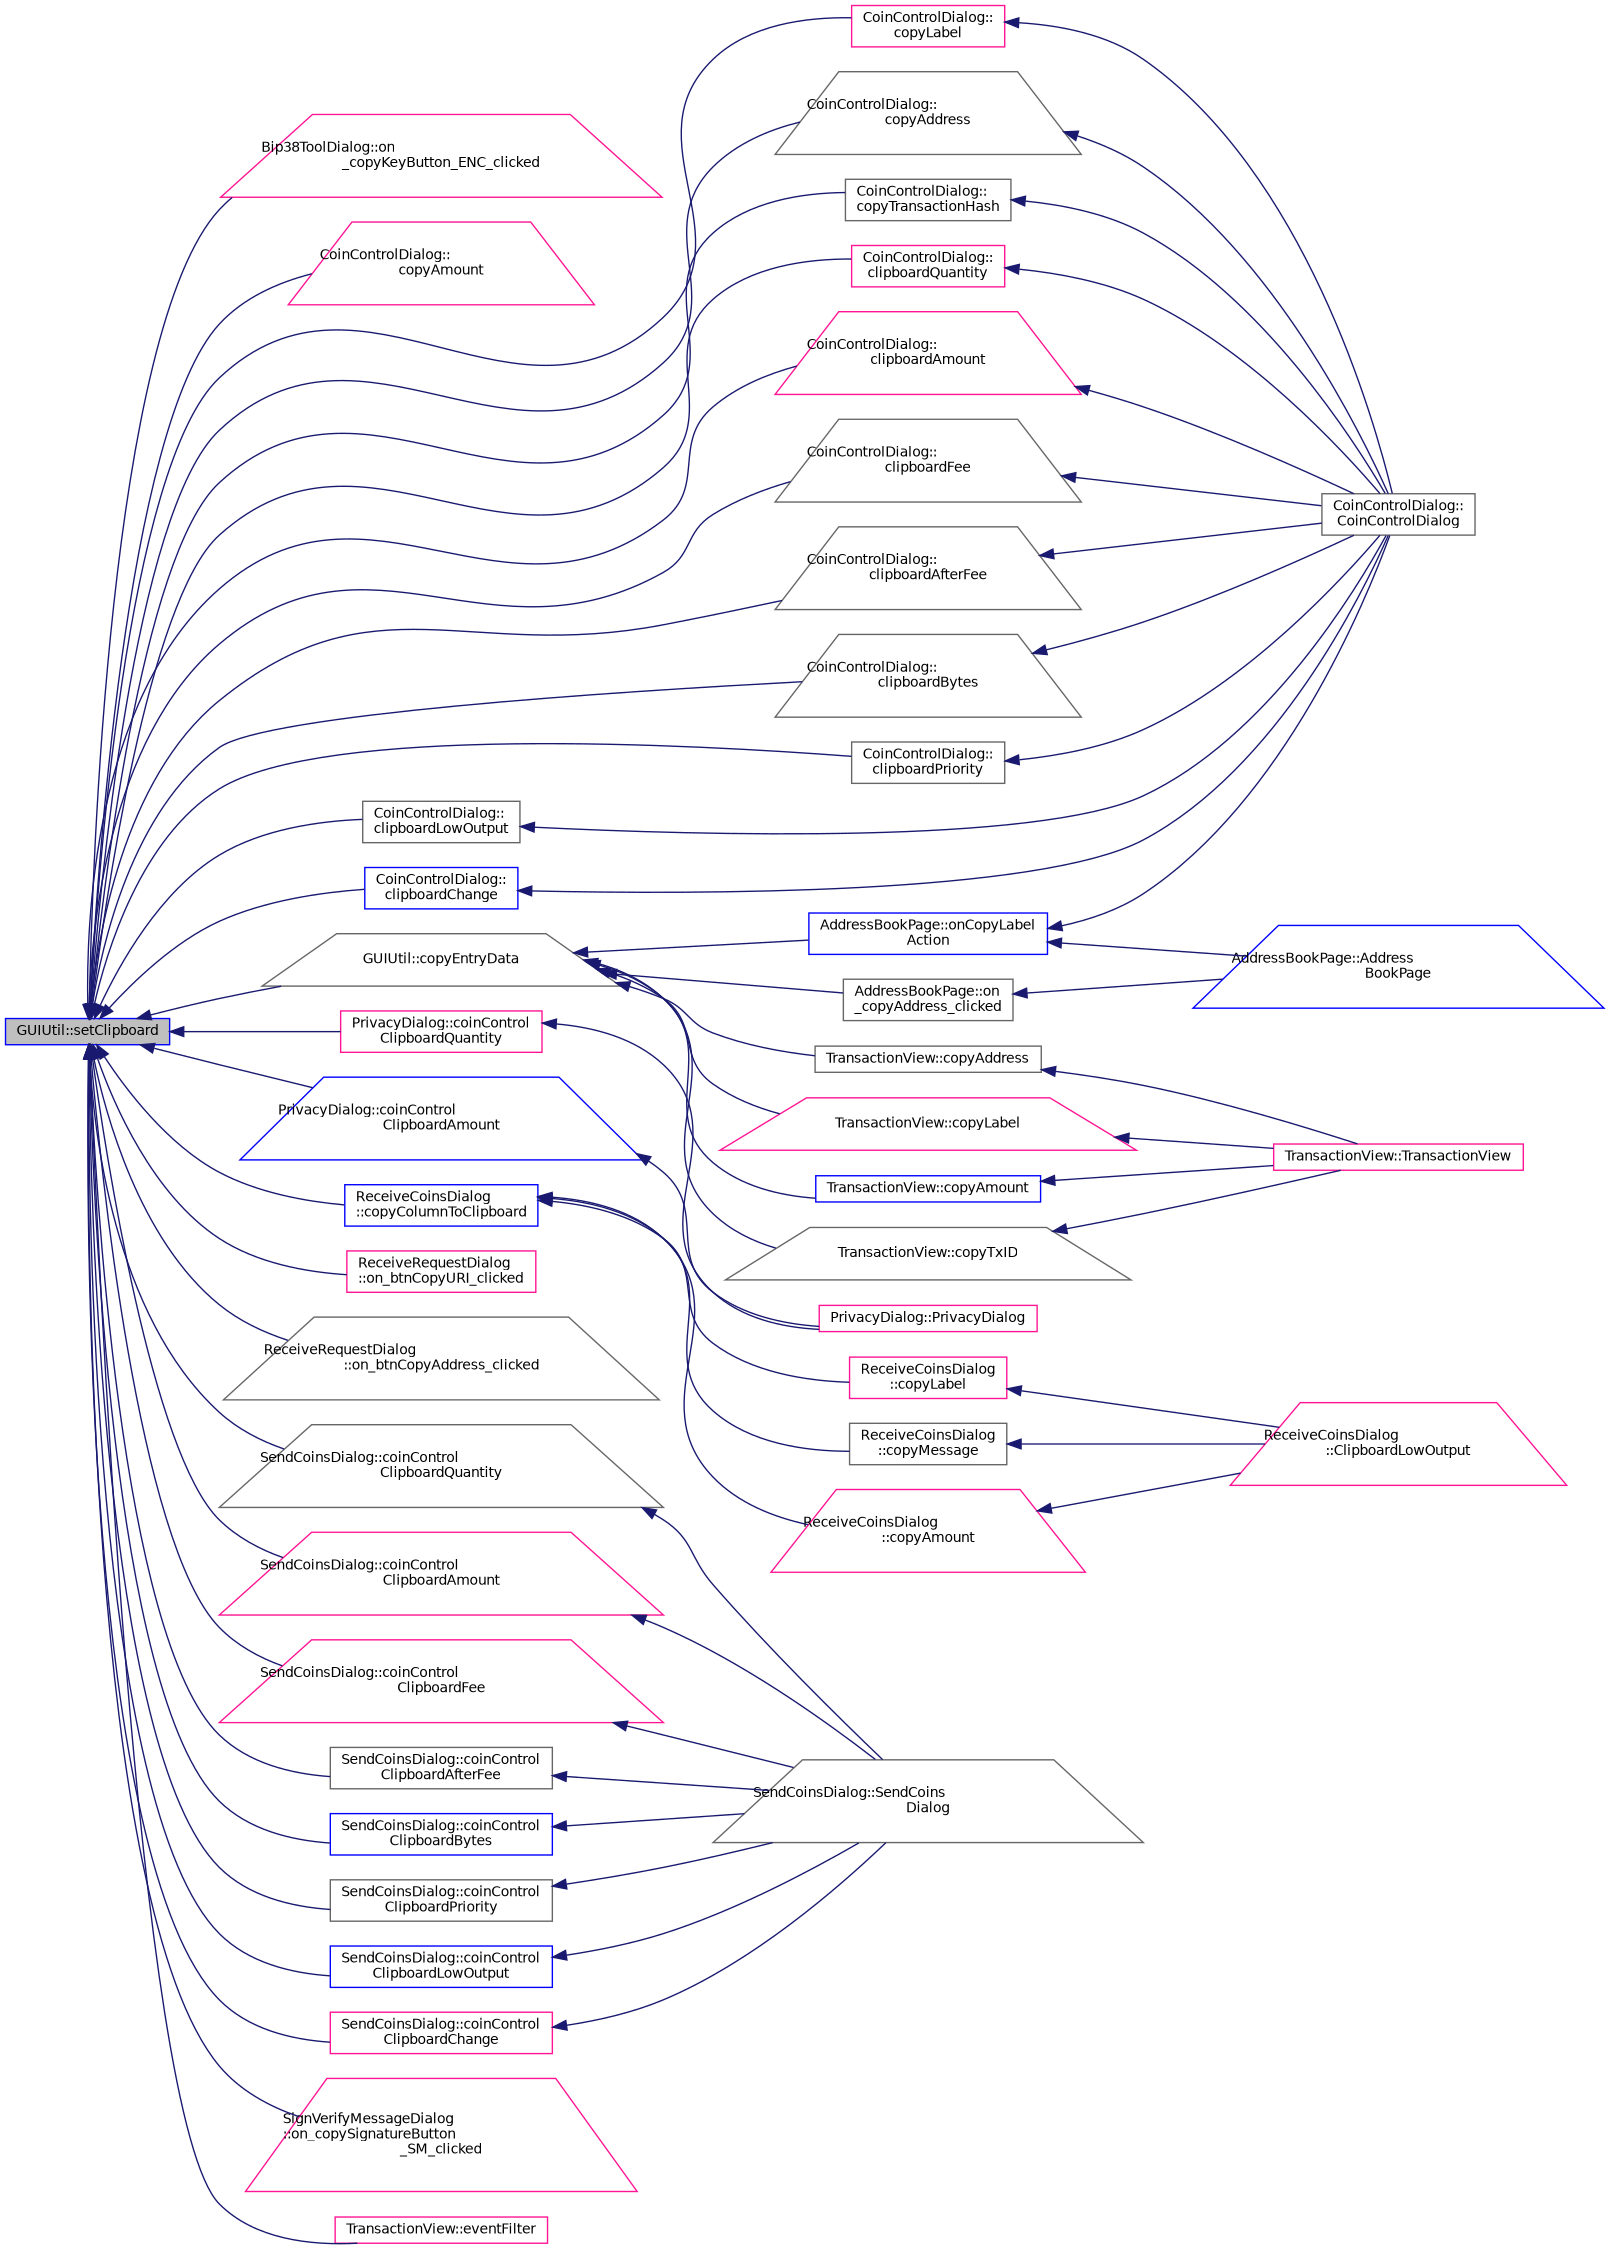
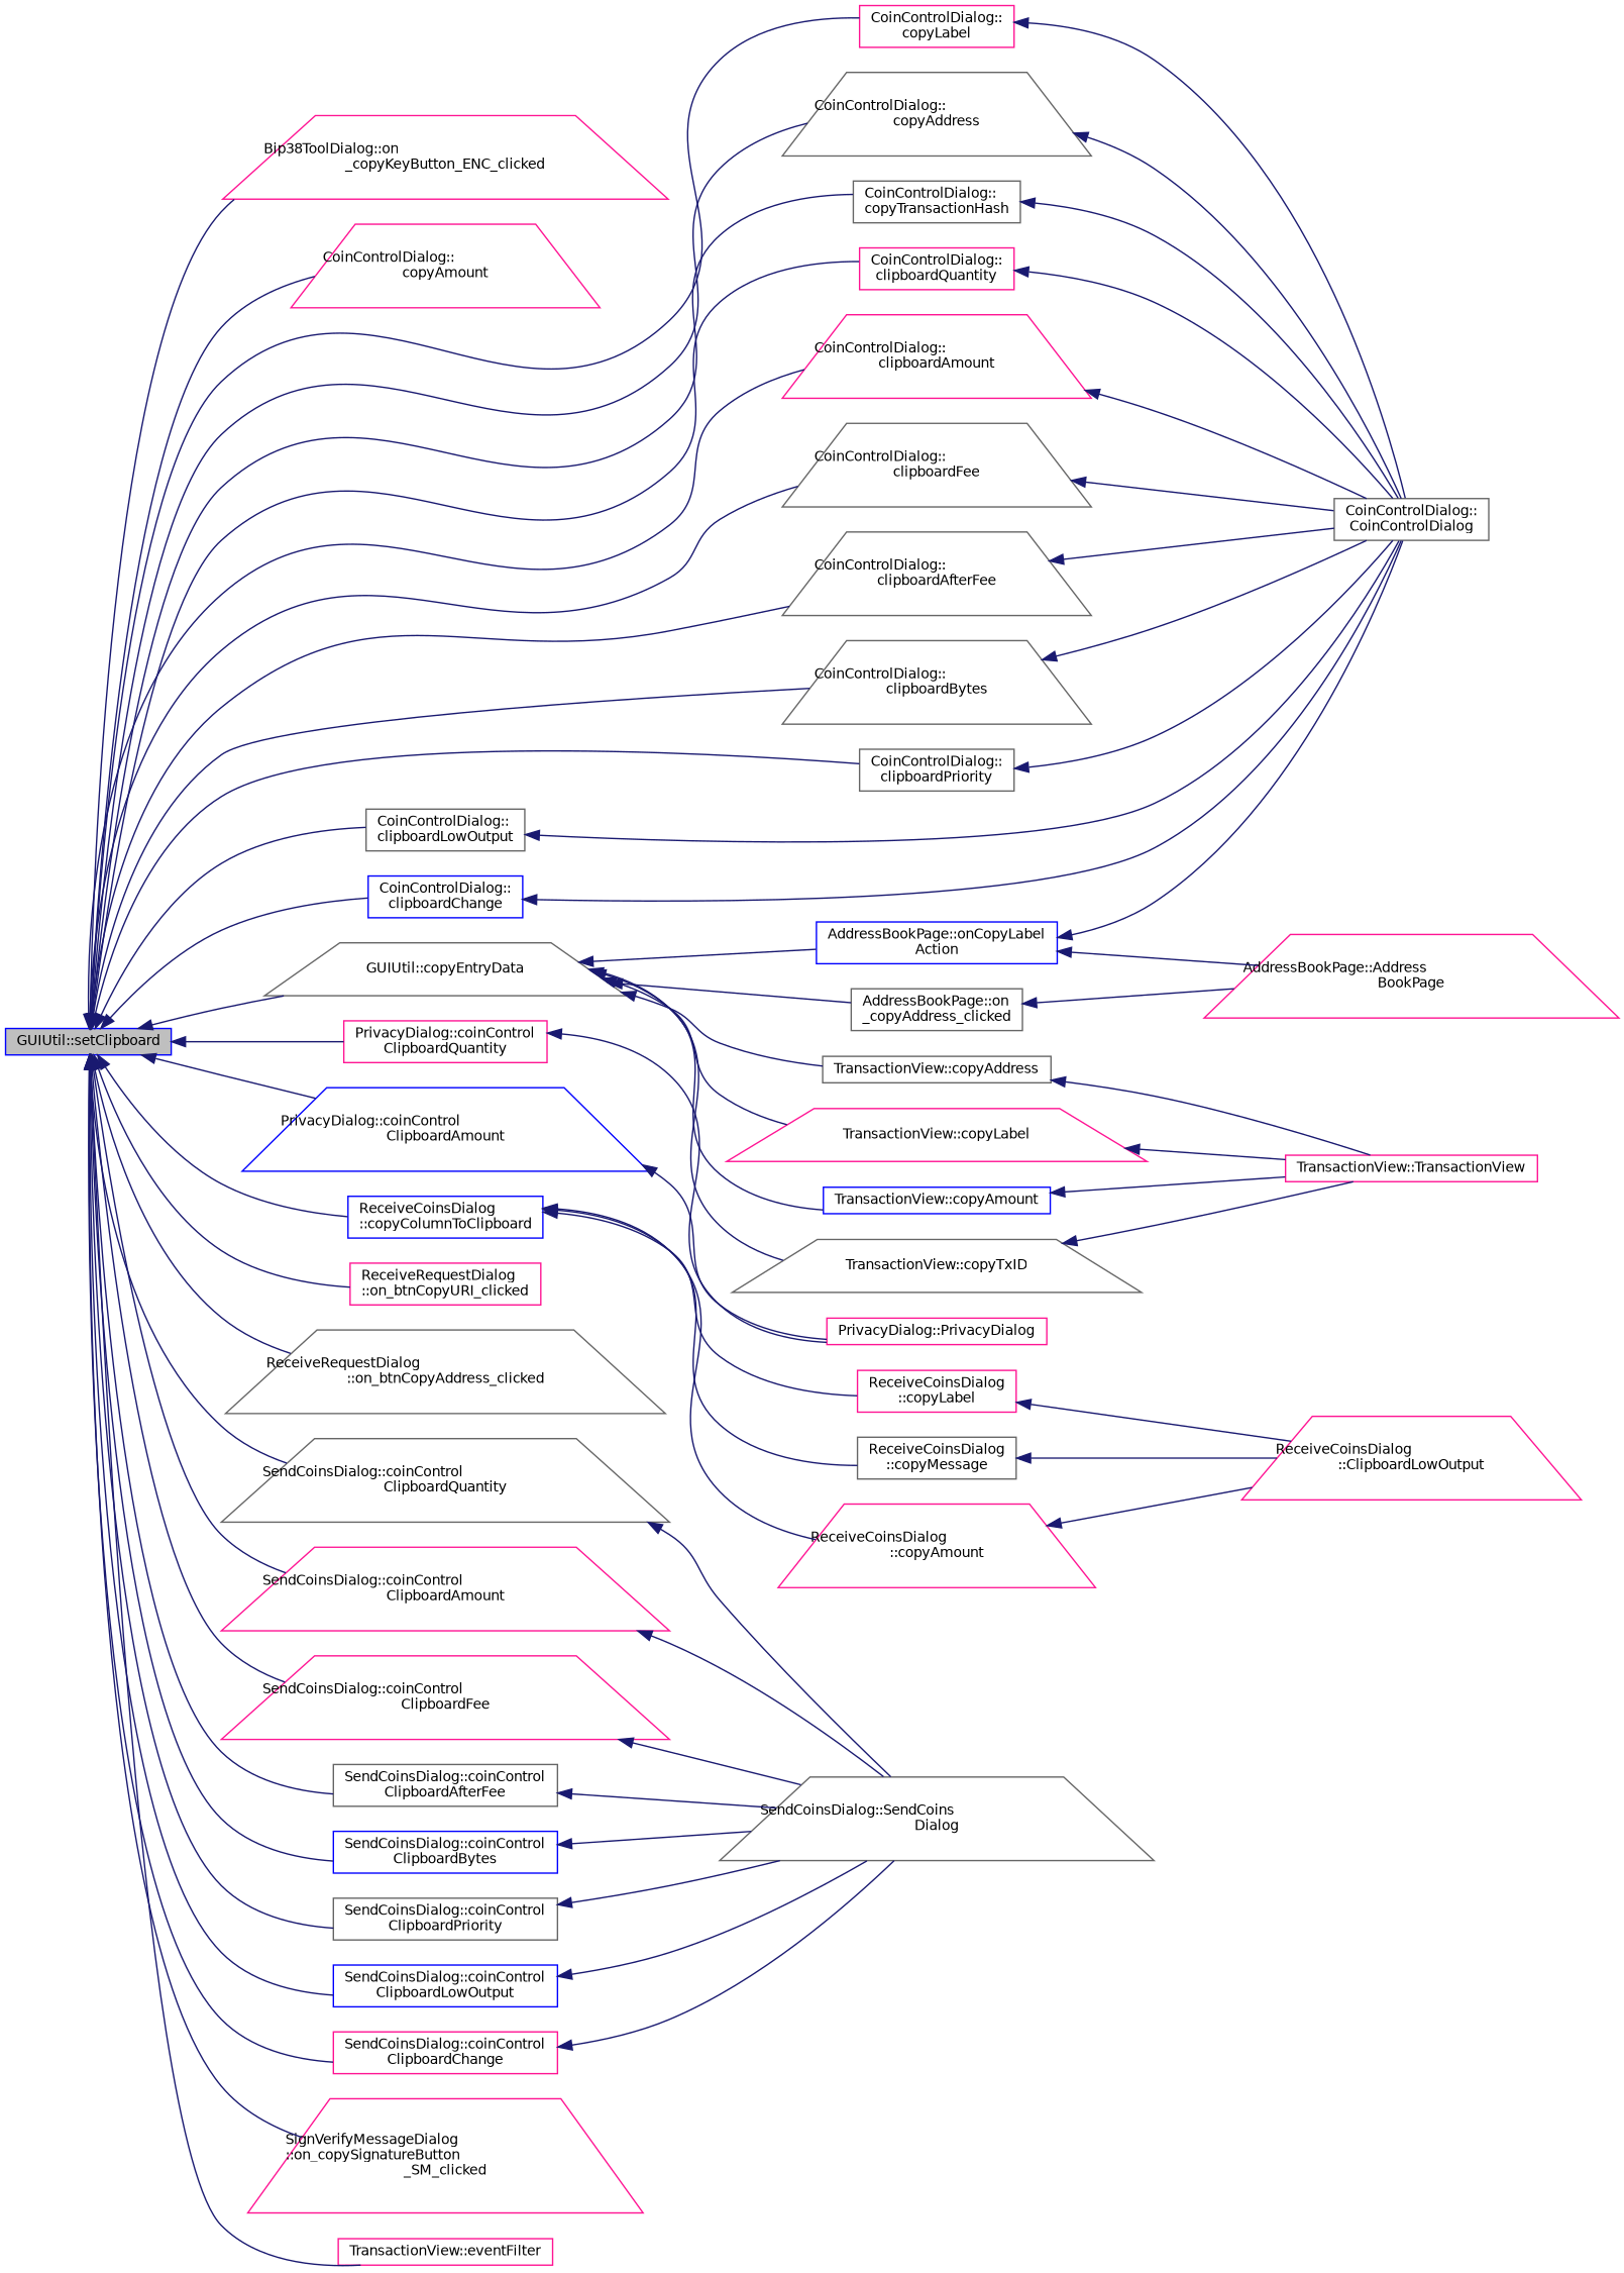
  digraph {
    rankdir=LR
    node [color=deeppink fillcolor=white fontname=Helvetica fontsize=10 shape=box style=filled]
    edge [color=midnightblue dir=back fontname=Helvetica fontsize=10 labelfontname=Helvetica labelfontsize=10 style=solid]
    n1 [color=blue fillcolor=grey75 fontcolor=black height=0.2 label="GUIUtil::setClipboard" width=0.4]
    n2 [height=0.2 label="Bip38ToolDialog::on\l_copyKeyButton_ENC_clicked" shape=trapezium width=0.4]
    n3 [height=0.2 label="CoinControlDialog::\lcopyAmount" shape=trapezium width=0.4]
    n4 [height=0.2 label="CoinControlDialog::\lcopyLabel" width=0.4]
    n5 [color=gray40 height=0.2 label="CoinControlDialog::\lcopyAddress" shape=trapezium width=0.4]
    n6 [color=gray40 height=0.2 label="CoinControlDialog::\lcopyTransactionHash" width=0.4]
    n7 [height=0.2 label="CoinControlDialog::\lclipboardQuantity" width=0.4]
    n8 [height=0.2 label="CoinControlDialog::\lclipboardAmount" shape=trapezium width=0.4]
    n9 [color=gray40 height=0.2 label="CoinControlDialog::\lclipboardFee" shape=trapezium width=0.4]
    n10 [color=gray40 height=0.2 label="CoinControlDialog::\lclipboardAfterFee" shape=trapezium width=0.4]
    n11 [color=gray40 height=0.2 label="CoinControlDialog::\lclipboardBytes" shape=trapezium width=0.4]
    n12 [color=gray40 height=0.2 label="CoinControlDialog::\lclipboardPriority" width=0.4]
    n13 [color=gray40 height=0.2 label="CoinControlDialog::\lclipboardLowOutput" width=0.4]
    n14 [color=blue height=0.2 label="CoinControlDialog::\lclipboardChange" width=0.4]
    n15 [color=gray40 height=0.2 label="GUIUtil::copyEntryData" shape=trapezium width=0.4]
    n16 [height=0.2 label="PrivacyDialog::coinControl\lClipboardQuantity" width=0.4]
    n17 [color=blue height=0.2 label="PrivacyDialog::coinControl\lClipboardAmount" shape=trapezium width=0.4]
    n18 [color=blue height=0.2 label="ReceiveCoinsDialog\l::copyColumnToClipboard" width=0.4]
    n19 [height=0.2 label="ReceiveRequestDialog\l::on_btnCopyURI_clicked" width=0.4]
    n20 [color=gray40 height=0.2 label="ReceiveRequestDialog\l::on_btnCopyAddress_clicked" shape=trapezium width=0.4]
    n21 [color=gray40 height=0.2 label="SendCoinsDialog::coinControl\lClipboardQuantity" shape=trapezium width=0.4]
    n22 [height=0.2 label="SendCoinsDialog::coinControl\lClipboardAmount" shape=trapezium width=0.4]
    n23 [height=0.2 label="SendCoinsDialog::coinControl\lClipboardFee" shape=trapezium width=0.4]
    n24 [color=gray40 height=0.2 label="SendCoinsDialog::coinControl\lClipboardAfterFee" width=0.4]
    n25 [color=blue height=0.2 label="SendCoinsDialog::coinControl\lClipboardBytes" width=0.4]
    n26 [color=gray40 height=0.2 label="SendCoinsDialog::coinControl\lClipboardPriority" width=0.4]
    n27 [color=blue height=0.2 label="SendCoinsDialog::coinControl\lClipboardLowOutput" width=0.4]
    n28 [height=0.2 label="SendCoinsDialog::coinControl\lClipboardChange" width=0.4]
    n29 [height=0.2 label="SignVerifyMessageDialog\l::on_copySignatureButton\l_SM_clicked" shape=trapezium width=0.4]
    n30 [height=0.2 label="TransactionView::eventFilter" width=0.4]
    n31 [color=gray40 height=0.2 label="CoinControlDialog::\lCoinControlDialog" width=0.4]
    n32 [color=gray40 height=0.2 label="AddressBookPage::on\l_copyAddress_clicked" width=0.4]
    n33 [color=blue height=0.2 label="AddressBookPage::onCopyLabel\lAction" width=0.4]
    n34 [color=gray40 height=0.2 label="TransactionView::copyAddress" width=0.4]
    n35 [height=0.2 label="TransactionView::copyLabel" shape=trapezium width=0.4]
    n36 [color=blue height=0.2 label="TransactionView::copyAmount" width=0.4]
    n37 [color=gray40 height=0.2 label="TransactionView::copyTxID" shape=trapezium width=0.4]
    n38 [height=0.2 label="PrivacyDialog::PrivacyDialog" width=0.4]
    n39 [height=0.2 label="ReceiveCoinsDialog\l::copyLabel" width=0.4]
    n40 [color=gray40 height=0.2 label="ReceiveCoinsDialog\l::copyMessage" width=0.4]
    n41 [height=0.2 label="ReceiveCoinsDialog\l::copyAmount" shape=trapezium width=0.4]
    n42 [color=gray40 height=0.2 label="SendCoinsDialog::SendCoins\lDialog" shape=trapezium width=0.4]
-   n43 [color=blue height=0.2 label="AddressBookPage::Address\lBookPage" shape=trapezium width=0.4]
+   n43 [height=0.2 label="AddressBookPage::Address\lBookPage" shape=trapezium width=0.4]
    n44 [height=0.2 label="TransactionView::TransactionView" width=0.4]
    n45 [height=0.2 label="ReceiveCoinsDialog\l::ClipboardLowOutput" shape=trapezium width=0.4]
    n1 -> n2
    n1 -> n3
    n1 -> n4
    n1 -> n5
    n1 -> n6
    n1 -> n7
    n1 -> n8
    n1 -> n9
    n1 -> n10
    n1 -> n11
    n1 -> n12
    n1 -> n13
    n1 -> n14
    n1 -> n15
    n1 -> n16
    n1 -> n17
    n1 -> n18
    n1 -> n19
    n1 -> n20
    n1 -> n21
    n1 -> n22
    n1 -> n23
    n1 -> n24
    n1 -> n25
    n1 -> n26
    n1 -> n27
    n1 -> n28
    n1 -> n29
    n1 -> n30
    n4 -> n31
    n5 -> n31
    n6 -> n31
    n7 -> n31
    n8 -> n31
    n9 -> n31
    n10 -> n31
    n11 -> n31
    n12 -> n31
    n13 -> n31
    n14 -> n31
    n15 -> n32
    n15 -> n33
    n15 -> n34
    n15 -> n35
    n15 -> n36
    n15 -> n37
    n16 -> n38
    n17 -> n38
    n18 -> n39
    n18 -> n40
    n18 -> n41
    n21 -> n42
    n22 -> n42
    n23 -> n42
    n24 -> n42
    n25 -> n42
    n26 -> n42
    n27 -> n42
    n28 -> n42
    n32 -> n43
    n33 -> n31
    n33 -> n43
    n34 -> n44
    n35 -> n44
    n36 -> n44
    n37 -> n44
    n39 -> n45
    n40 -> n45
    n41 -> n45
  }
